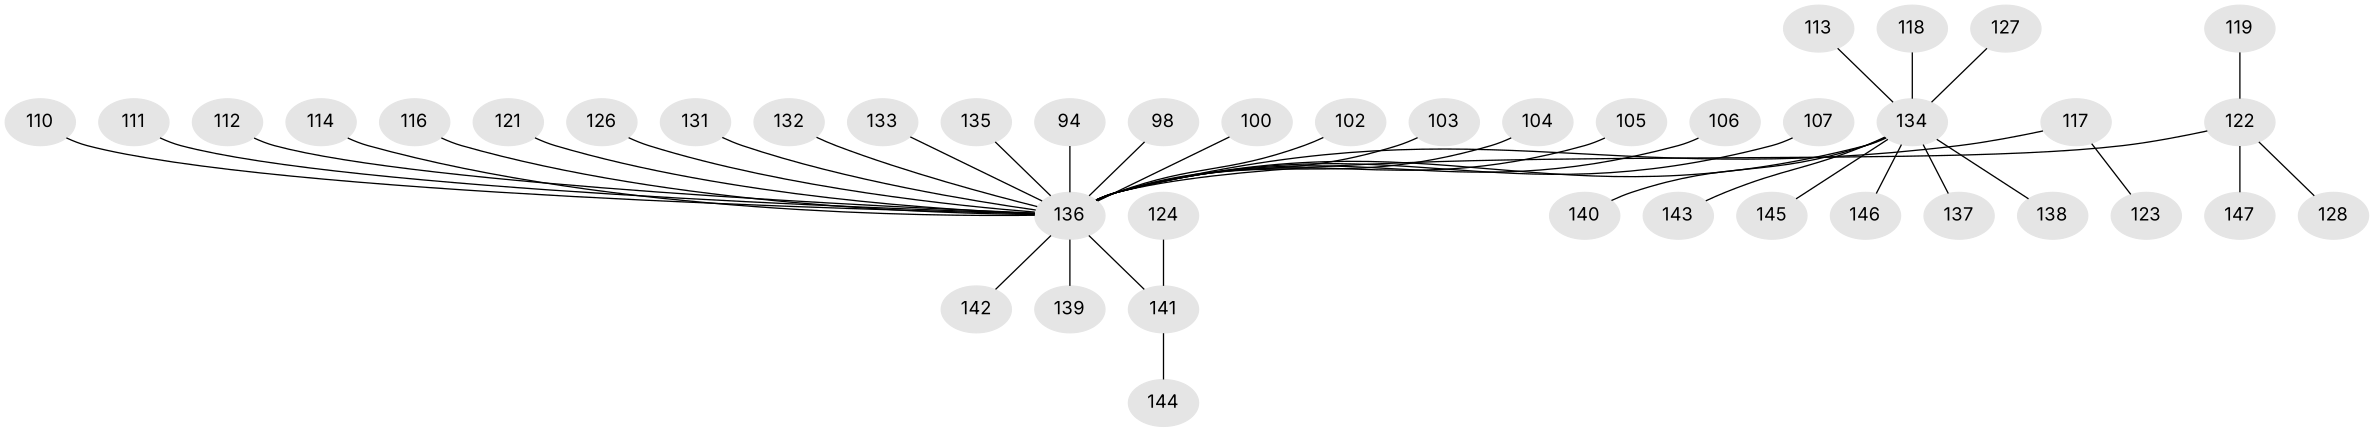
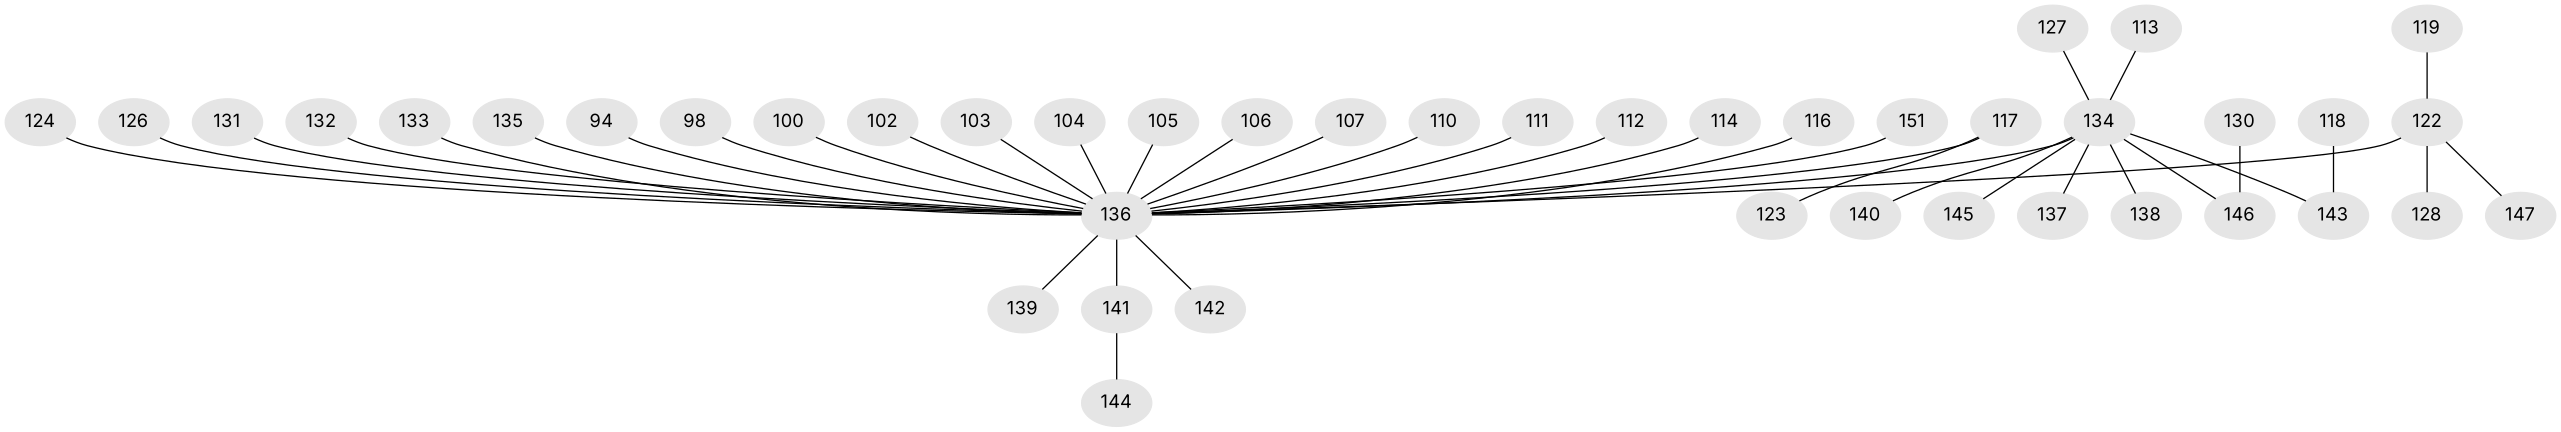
  graph {
    fontname=Inter
    node [color=gray90 fontname=Inter style=filled]
    edge [fontname=Inter]
    136 [super="+46+81+77+66+84+89+114+65+72+79+83+86+88"]
    139
    141
    142
    94
    98
    100
    102
    103
    104
    105
    106
    107
    110
    111
    112
    134 [super="+87+120"]
    146 [super="+24+125"]
    137
    138
    140
    143
    145
    113
    n25 [label=114]
    116
    117
    123
    118
    122 [super="+76+101+109"]
    128
    147
    119
-   121
+   121 [label=151]
    124
    126
    127
+   130 [super="+54"]
    131
    132
    133
    135
    144
    136 -- 139
    136 -- 141
    136 -- 142
    141 -- 144
    94 -- 136
    98 -- 136
    100 -- 136
    102 -- 136
    103 -- 136
    104 -- 136
    105 -- 136
    106 -- 136
    107 -- 136
    110 -- 136
    111 -- 136
    112 -- 136
    134 -- 136
    134 -- 146
    134 -- 137
    134 -- 138
    134 -- 140
    134 -- 143
    134 -- 145
    113 -- 134
    n25 -- 136
    116 -- 136
    117 -- 136
    117 -- 123
-   118 -- 134
+   118 -- 143
    122 -- 136
    122 -- 128
    122 -- 147
    119 -- 122
    121 -- 136
-   124 -- 141
+   124 -- 136
    126 -- 136
    127 -- 134
+   130 -- 146
    131 -- 136
    132 -- 136
    133 -- 136
    135 -- 136
  }
